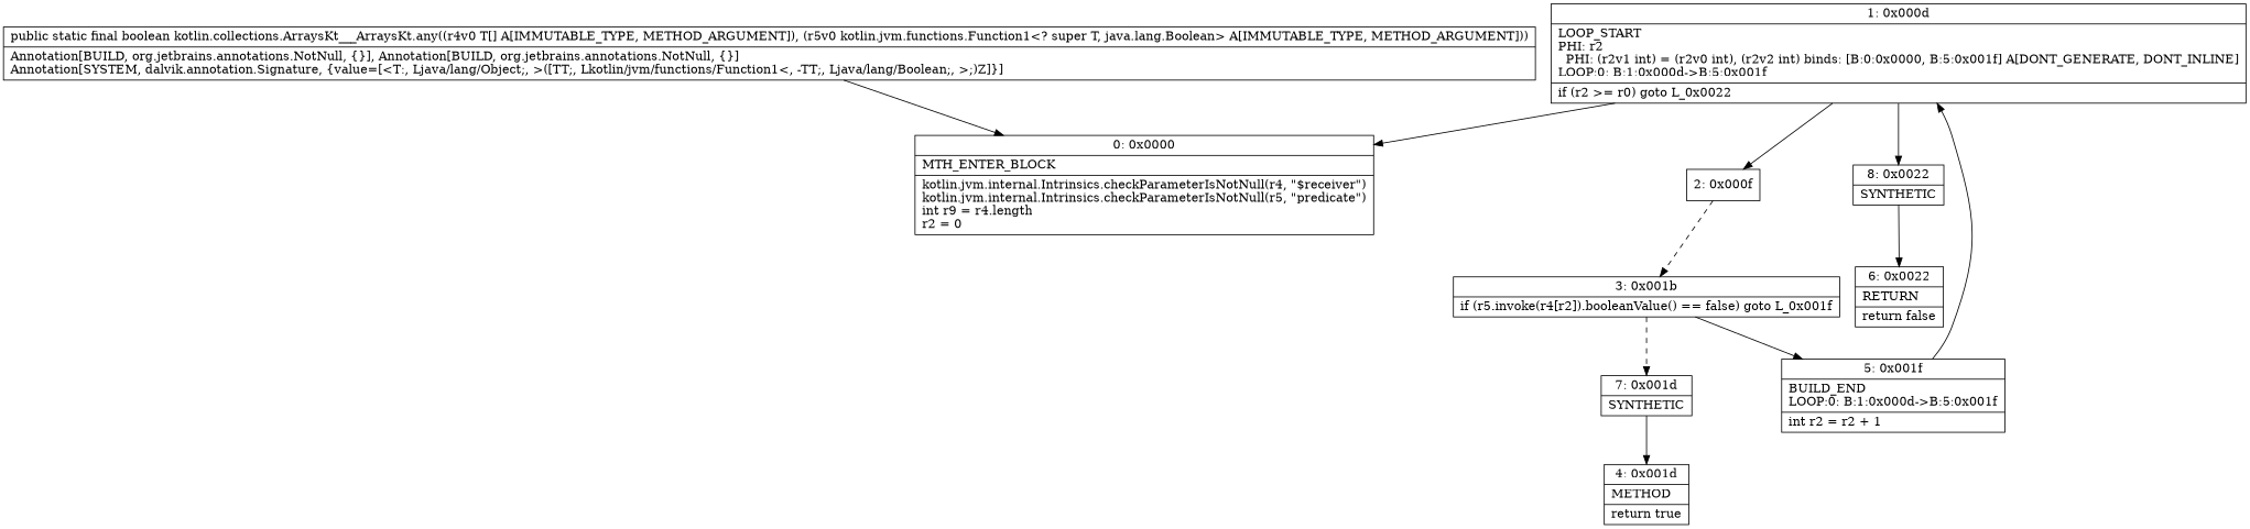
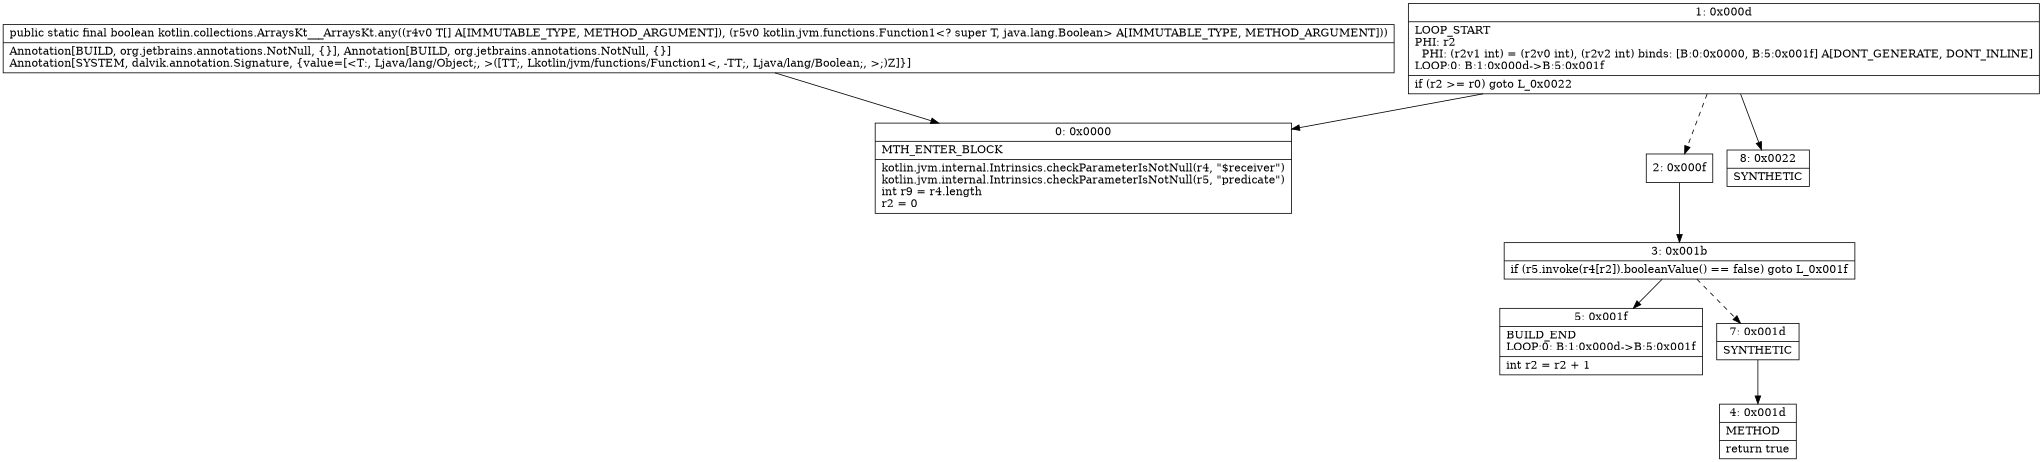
  digraph {
    node [shape=record]
    n1 [label="{0\:\ 0x0000|MTH_ENTER_BLOCK\l|kotlin.jvm.internal.Intrinsics.checkParameterIsNotNull(r4, \"$receiver\")\lkotlin.jvm.internal.Intrinsics.checkParameterIsNotNull(r5, \"predicate\")\lint r9 = r4.length\lr2 = 0\l}"]
    n2 [label="{1\:\ 0x000d|LOOP_START\lPHI: r2 \l  PHI: (r2v1 int) = (r2v0 int), (r2v2 int) binds: [B:0:0x0000, B:5:0x001f] A[DONT_GENERATE, DONT_INLINE]\lLOOP:0: B:1:0x000d\-\>B:5:0x001f\l|if (r2 \>= r0) goto L_0x0022\l}"]
    n3 [label="{2\:\ 0x000f}"]
    n4 [label="{8\:\ 0x0022|SYNTHETIC\l}"]
    n5 [label="{3\:\ 0x001b|if (r5.invoke(r4[r2]).booleanValue() == false) goto L_0x001f\l}"]
-   n6 [label="{6\:\ 0x0022|RETURN\l|return false\l}"]
    n7 [label="{5\:\ 0x001f|BUILD_END\lLOOP:0: B:1:0x000d\-\>B:5:0x001f\l|int r2 = r2 + 1\l}"]
    n8 [label="{7\:\ 0x001d|SYNTHETIC\l}"]
    n9 [label="{4\:\ 0x001d|METHOD\l|return true\l}"]
    n10 [label="{public static final boolean kotlin.collections.ArraysKt___ArraysKt.any((r4v0 T[] A[IMMUTABLE_TYPE, METHOD_ARGUMENT]), (r5v0 kotlin.jvm.functions.Function1\<? super T, java.lang.Boolean\> A[IMMUTABLE_TYPE, METHOD_ARGUMENT]))  | Annotation[BUILD, org.jetbrains.annotations.NotNull, \{\}], Annotation[BUILD, org.jetbrains.annotations.NotNull, \{\}]\lAnnotation[SYSTEM, dalvik.annotation.Signature, \{value=[\<T:, Ljava\/lang\/Object;, \>([TT;, Lkotlin\/jvm\/functions\/Function1\<, \-TT;, Ljava\/lang\/Boolean;, \>;)Z]\}]\l}"]
    n2 -> n1
-   n2 -> n3 [style=solid]
+   n2 -> n3 [style=dashed]
    n2 -> n4
-   n3 -> n5 [style=dashed]
-   n4 -> n6
+   n3 -> n5
    n5 -> n7
    n5 -> n8 [style=dashed]
-   n7 -> n2
    n8 -> n9
    n10 -> n1
  }
